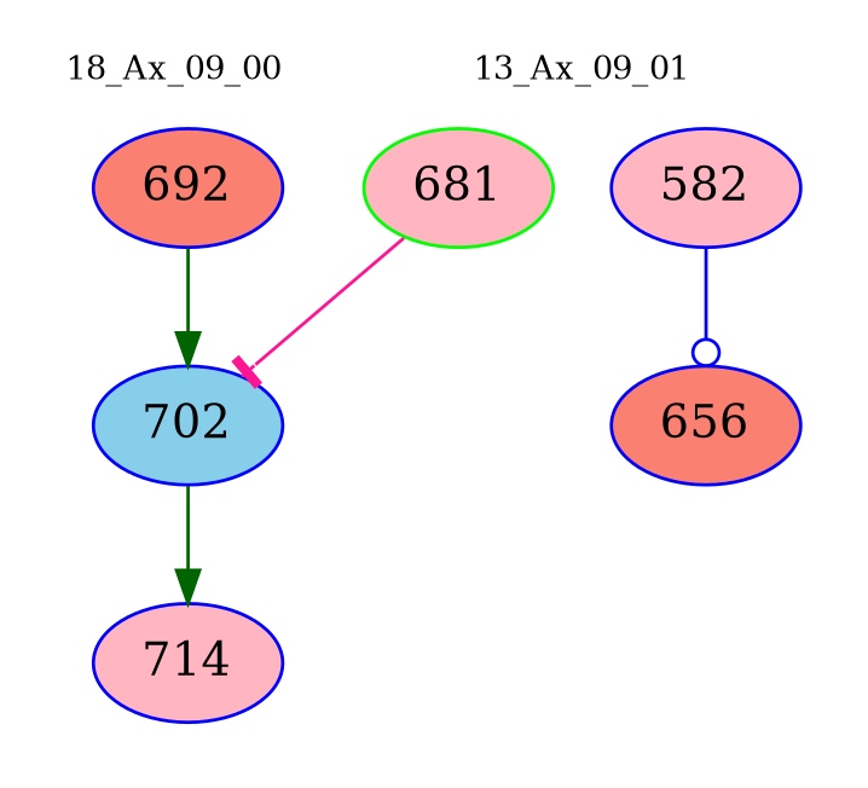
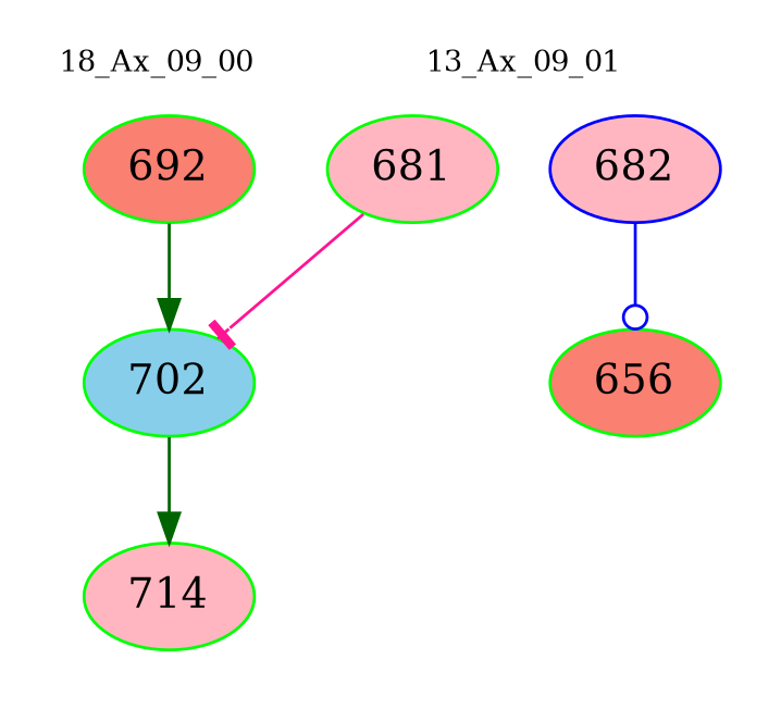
  digraph {
    node [color=green fillcolor=lightpink style=filled]
    edge [arrowhead=normal color=darkgreen]
-   n1 [color=blue fillcolor=salmon label=692]
-   n2 [color=blue fillcolor=skyblue label=702]
-   n3 [color=blue label=714]
+   n1 [fillcolor=salmon label=692]
+   n2 [fillcolor=skyblue label=702]
+   n3 [label=714]
    n4 [label=681]
-   n5 [color=blue label=582]
-   n6 [color=blue fillcolor=salmon label=656]
+   n5 [color=blue label=682]
+   n6 [fillcolor=salmon label=656]
    subgraph cluster_1 {
      color=white
      fontsize=10
      label="18_Ax_09_00"
      n1
      n2
      n3
    }
    subgraph cluster_2 {
      color=white
      fontsize=10
      label="13_Ax_09_01"
      n4
      n5
      n6
    }
    n1 -> n2
    n2 -> n3
    n4 -> n2 [arrowhead=tee color=deeppink]
    n5 -> n6 [arrowhead=odot color=blue]
  }
